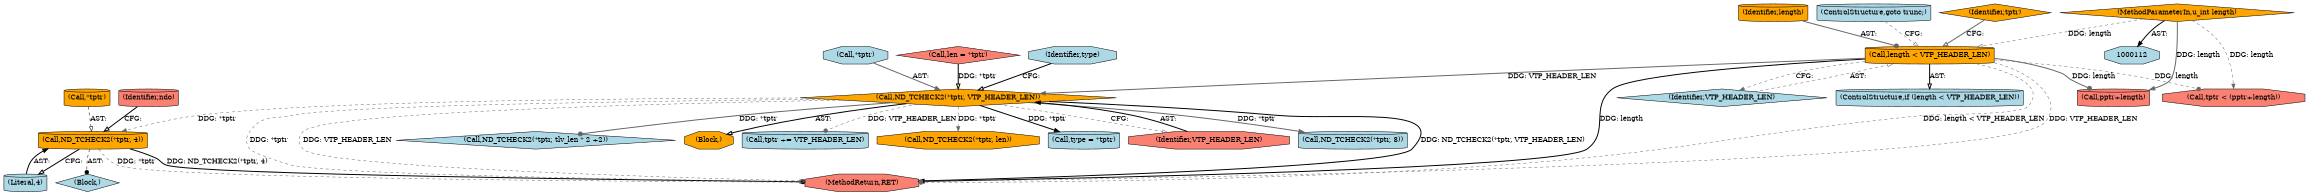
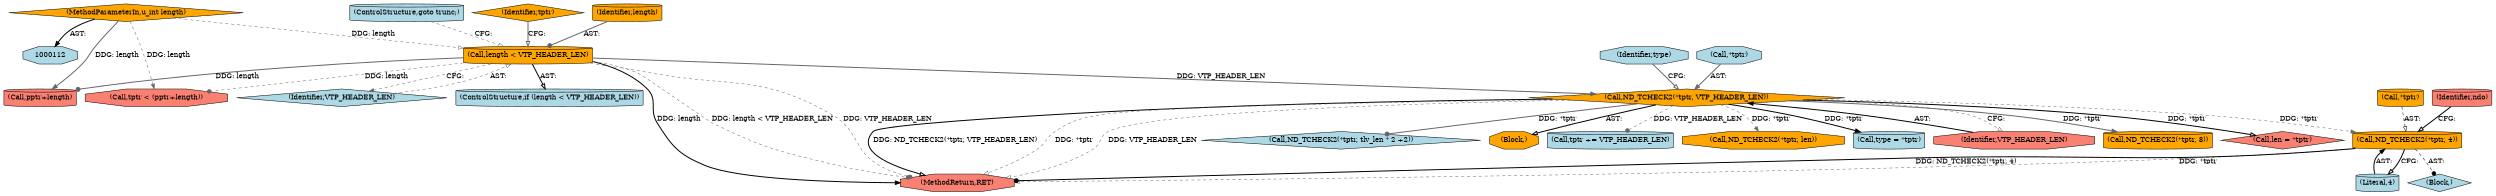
  digraph {
    node [fillcolor=lightblue shape=cylinder style=filled]
    edge [arrowhead=onormal color=gray40 style=bold]
    n1 [fillcolor=orange label="(Call,ND_TCHECK2(*tptr, 4))"]
    n2 [fillcolor=salmon label="(MethodReturn,RET)" shape=octagon]
    n3 [label="(Literal,4)"]
    n4 [label="(Block,)" shape=diamond]
    n5 [fillcolor=orange label="(Call,ND_TCHECK2(*tptr, VTP_HEADER_LEN))" shape=diamond]
    n6 [fillcolor=salmon label="(Call,len = *tptr)" shape=diamond]
    n7 [label="(Call,ND_TCHECK2(*tptr, tlv_len * 2 +2))" shape=diamond]
    n8 [fillcolor=orange label="(Block,)" shape=octagon]
    n9 [label="(Call,tptr += VTP_HEADER_LEN)"]
    n10 [fillcolor=orange label="(Call,ND_TCHECK2(*tptr, len))" shape=octagon]
    n11 [label="(Call,type = *tptr)"]
    n12 [fillcolor=salmon label="(Identifier,VTP_HEADER_LEN)" shape=octagon]
-   n13 [label="(Call,ND_TCHECK2(*tptr, 8))"]
+   n13 [fillcolor=orange label="(Call,ND_TCHECK2(*tptr, 8))"]
    n14 [fillcolor=orange label="(Call,length < VTP_HEADER_LEN)"]
    n15 [fillcolor=salmon label="(Call,tptr < (pptr+length))" shape=octagon]
    n16 [fillcolor=salmon label="(Call,pptr+length)"]
    n17 [label="(Identifier,VTP_HEADER_LEN)" shape=diamond]
    n18 [label="(ControlStructure,if (length < VTP_HEADER_LEN))"]
    n19 [fillcolor=orange label="(MethodParameterIn,u_int length)" shape=diamond]
    1000112 [shape=octagon]
    n21 [label="(Identifier,type)" shape=octagon]
    n22 [fillcolor=orange label="(Identifier,length)"]
    n23 [label="(ControlStructure,goto trunc;)"]
    n24 [fillcolor=orange label="(Identifier,tptr)" shape=diamond]
    n25 [fillcolor=orange label="(Call,*tptr)"]
    n26 [fillcolor=salmon label="(Identifier,ndo)"]
    n27 [label="(Call,*tptr)" shape=octagon]
    n1 -> n2 [label="DDG: *tptr" style=dashed]
    n1 -> n2 [arrowhead=dot color=black label="DDG: ND_TCHECK2(*tptr, 4)"]
    n1 -> n3 [color=black label="CFG: "]
    n1 -> n4 [arrowhead=dot color=black label="AST: " style=dashed]
    n3 -> n1 [arrowhead=normal color=black label="AST: "]
    n5 -> n1 [arrowhead=normal label="DDG: *tptr" style=dashed]
    n5 -> n2 [color=black label="DDG: ND_TCHECK2(*tptr, VTP_HEADER_LEN)"]
    n5 -> n2 [label="DDG: *tptr" style=dashed]
    n5 -> n2 [label="DDG: VTP_HEADER_LEN" style=dashed]
-   n6 -> n5 [color=black label="DDG: *tptr"]
+   n5 -> n6 [color=black label="DDG: *tptr"]
    n5 -> n7 [arrowhead=dot label="DDG: *tptr"]
    n5 -> n8 [color=black label="AST: "]
    n5 -> n9 [arrowhead=dot label="DDG: VTP_HEADER_LEN" style=dashed]
    n5 -> n10 [arrowhead=normal label="DDG: *tptr" style=dashed]
    n5 -> n11 [arrowhead=normal color=black label="DDG: *tptr"]
    n5 -> n12 [label="CFG: " style=dashed]
    n5 -> n13 [arrowhead=normal label="DDG: *tptr"]
    n12 -> n5 [arrowhead=normal color=black label="AST: "]
    n14 -> n2 [arrowhead=normal color=black label="DDG: length"]
    n14 -> n2 [arrowhead=dot label="DDG: length < VTP_HEADER_LEN" style=dashed]
    n14 -> n2 [arrowhead=dot label="DDG: VTP_HEADER_LEN" style=dashed]
    n14 -> n5 [arrowhead=normal label="DDG: VTP_HEADER_LEN"]
    n14 -> n15 [arrowhead=dot label="DDG: length" style=dashed]
    n14 -> n16 [arrowhead=dot label="DDG: length"]
    n14 -> n17 [arrowhead=normal label="CFG: " style=dashed]
    n14 -> n18 [color=black label="AST: "]
    n17 -> n14 [label="AST: " style=dashed]
    n19 -> n14 [label="DDG: length" style=dashed]
    n19 -> n15 [arrowhead=normal label="DDG: length" style=dashed]
    n19 -> n16 [arrowhead=normal label="DDG: length"]
    n19 -> 1000112 [arrowhead=normal color=black label="AST: "]
-   n21 -> n5 [color=black label="CFG: "]
+   n21 -> n5 [label="CFG: "]
    n22 -> n14 [arrowhead=dot label="AST: "]
    n23 -> n14 [label="CFG: " style=dashed]
    n24 -> n14 [label="CFG: "]
    n25 -> n1 [color=black label="AST: " style=dashed]
    n26 -> n1 [color=black label="CFG: "]
    n27 -> n5 [arrowhead=normal label="AST: "]
  }
